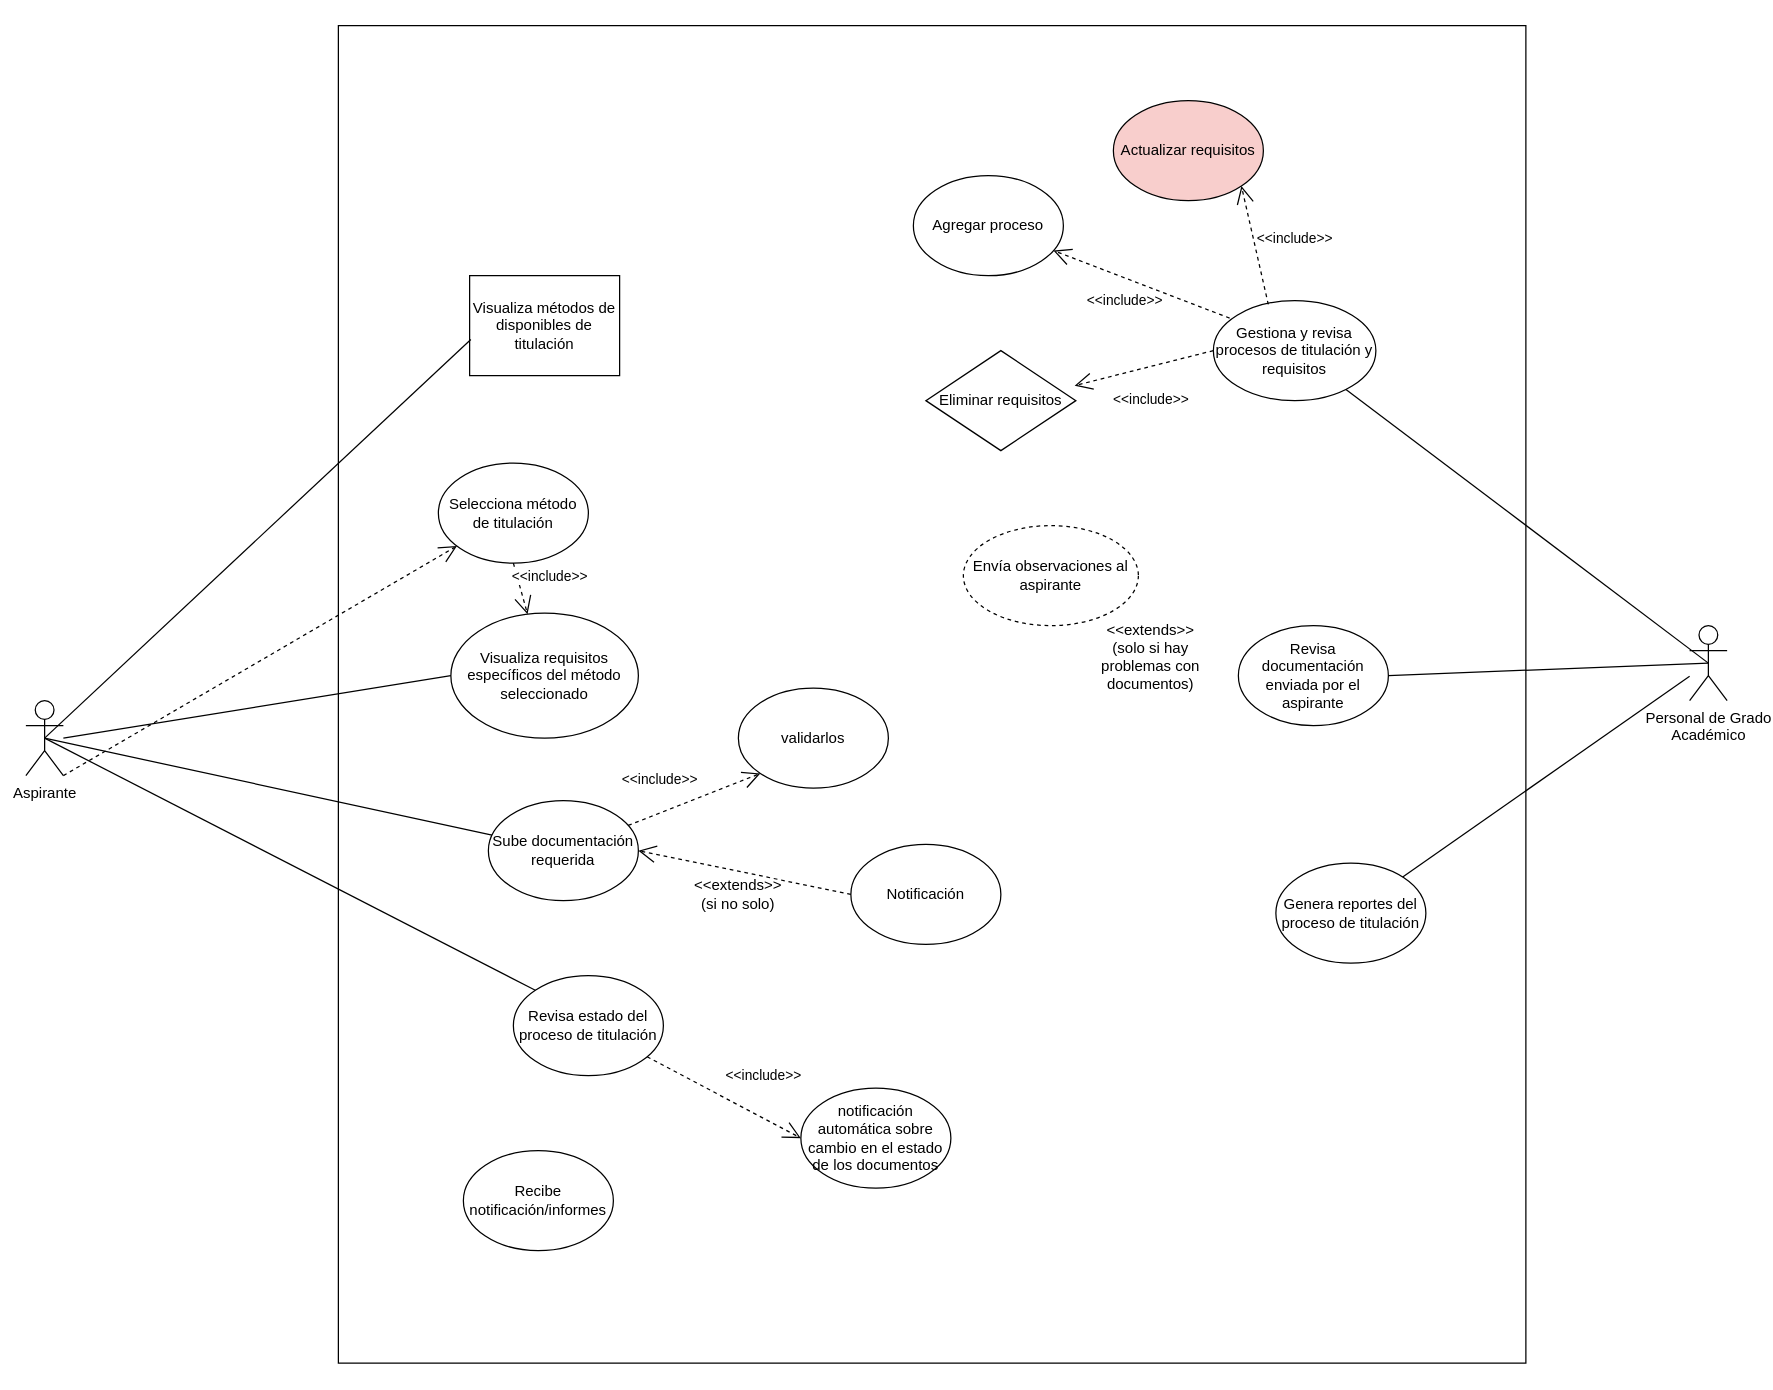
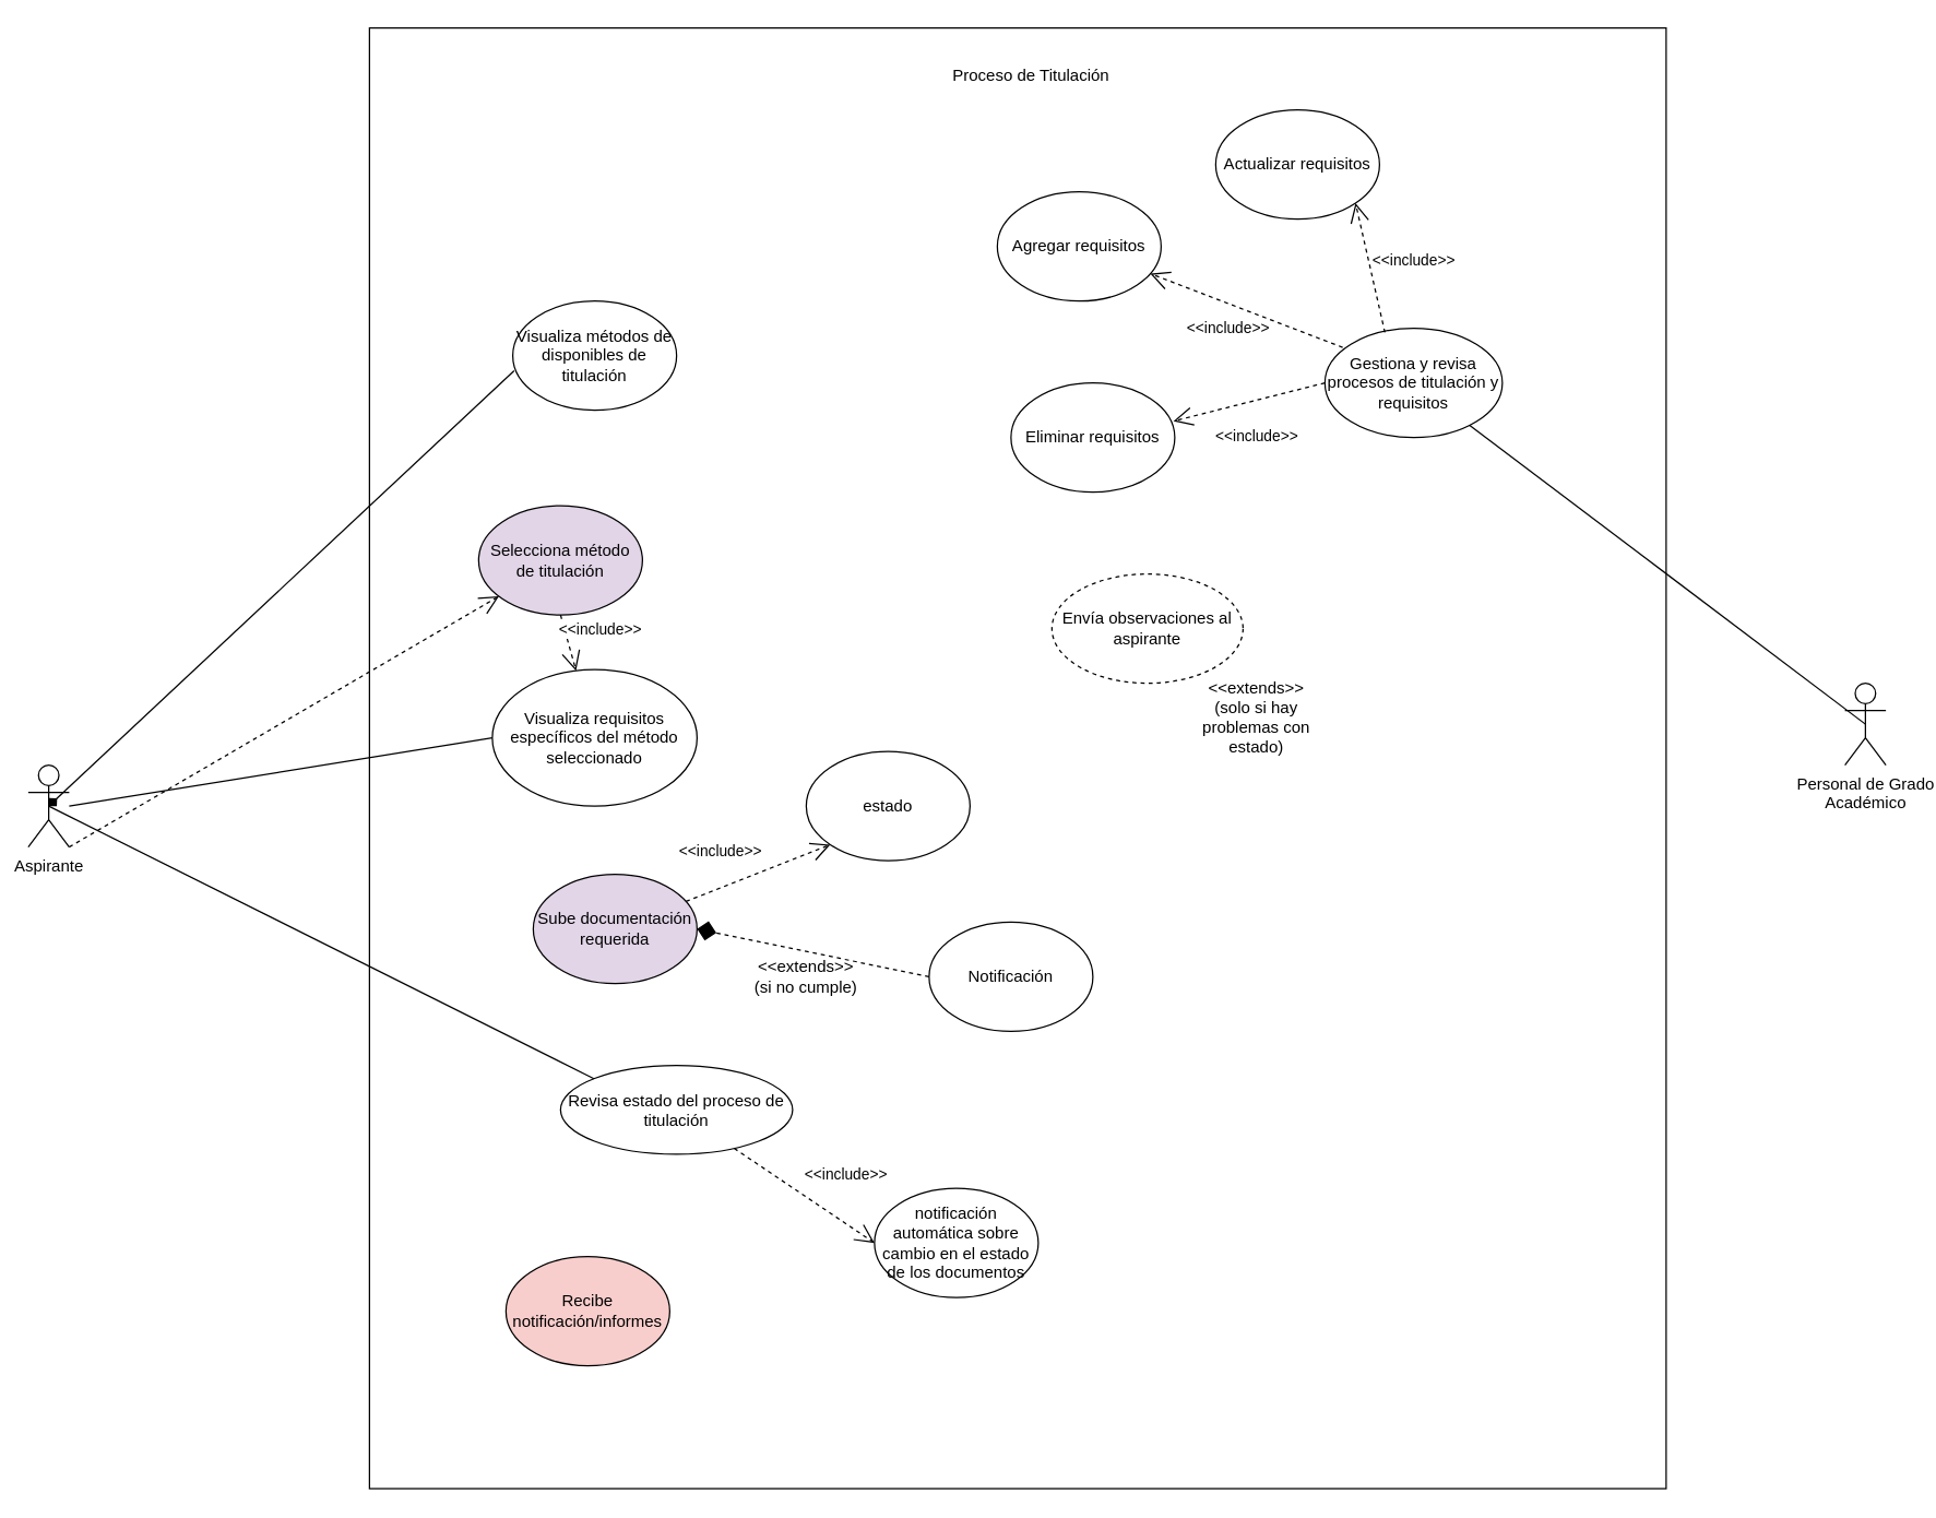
  <mxCell id="0" />
  <mxCell id="1" parent="0" />
  <mxCell id="2" value="" style="rounded=0;whiteSpace=wrap;html=1;" vertex="1" parent="1"><mxGeometry x="270" y="20" width="950" height="1070" as="geometry" /></mxCell>
  <mxCell id="3" value="Aspirante" style="shape=umlActor;verticalLabelPosition=bottom;verticalAlign=top;html=1;outlineConnect=0;" parent="1" vertex="1"><mxGeometry x="20" y="560" width="30" height="60" as="geometry" /></mxCell>
  <mxCell id="4" value="&lt;div&gt;Personal de Grado&lt;/div&gt;&lt;div&gt;Académico&lt;br&gt;&lt;/div&gt;" style="shape=umlActor;verticalLabelPosition=bottom;verticalAlign=top;html=1;outlineConnect=0;" parent="1" vertex="1"><mxGeometry x="1351" y="500" width="30" height="60" as="geometry" /></mxCell>
- <mxCell id="5" value="validarlos" style="ellipse;whiteSpace=wrap;html=1;" parent="1" vertex="1"><mxGeometry x="590" y="550" width="120" height="80" as="geometry" /></mxCell>
- <mxCell id="6" value="Sube documentación requerida" style="ellipse;whiteSpace=wrap;html=1;" parent="1" vertex="1"><mxGeometry x="390" y="640" width="120" height="80" as="geometry" /></mxCell>
- <mxCell id="7" value="Revisa documentación enviada por el aspirante" style="ellipse;whiteSpace=wrap;html=1;" parent="1" vertex="1"><mxGeometry x="990" y="500" width="120" height="80" as="geometry" /></mxCell>
+ <mxCell id="5" value="estado" style="ellipse;whiteSpace=wrap;html=1;" parent="1" vertex="1"><mxGeometry x="590" y="550" width="120" height="80" as="geometry" /></mxCell>
+ <mxCell id="6" value="Sube documentación requerida" style="ellipse;whiteSpace=wrap;html=1;fillColor=#e1d5e7;" parent="1" vertex="1"><mxGeometry x="390" y="640" width="120" height="80" as="geometry" /></mxCell>
  <mxCell id="8" value="Gestiona y revisa procesos de titulación y requisitos" style="ellipse;whiteSpace=wrap;html=1;" parent="1" vertex="1"><mxGeometry x="970" y="240" width="130" height="80" as="geometry" /></mxCell>
- <mxCell id="9" value="Visualiza métodos de disponibles de titulación" style="whiteSpace=wrap;html=1;rounded=0;" parent="1" vertex="1"><mxGeometry x="375" y="220" width="120" height="80" as="geometry" /></mxCell>
- <mxCell id="10" value="Selecciona método de titulación" style="ellipse;whiteSpace=wrap;html=1;" parent="1" vertex="1"><mxGeometry x="350" y="370" width="120" height="80" as="geometry" /></mxCell>
+ <mxCell id="9" value="Visualiza métodos de disponibles de titulación" style="ellipse;whiteSpace=wrap;html=1;" parent="1" vertex="1"><mxGeometry x="375" y="220" width="120" height="80" as="geometry" /></mxCell>
+ <mxCell id="10" value="Selecciona método de titulación" style="ellipse;whiteSpace=wrap;html=1;fillColor=#e1d5e7;" parent="1" vertex="1"><mxGeometry x="350" y="370" width="120" height="80" as="geometry" /></mxCell>
  <mxCell id="11" value="Visualiza requisitos específicos del método seleccionado" style="ellipse;whiteSpace=wrap;html=1;" parent="1" vertex="1"><mxGeometry x="360" y="490" width="150" height="100" as="geometry" /></mxCell>
- <mxCell id="12" value="Revisa estado del proceso de titulación" style="ellipse;whiteSpace=wrap;html=1;" parent="1" vertex="1"><mxGeometry x="410" y="780" width="120" height="80" as="geometry" /></mxCell>
- <mxCell id="13" value="Recibe notificación/informes" style="ellipse;whiteSpace=wrap;html=1;" parent="1" vertex="1"><mxGeometry x="370" y="920" width="120" height="80" as="geometry" /></mxCell>
- <mxCell id="14" value="Genera reportes del proceso de titulación" style="ellipse;whiteSpace=wrap;html=1;" parent="1" vertex="1"><mxGeometry x="1020" y="690" width="120" height="80" as="geometry" /></mxCell>
- <mxCell id="16" value="" style="endArrow=none;html=1;rounded=0;entryX=0.5;entryY=0.5;entryDx=0;entryDy=0;entryPerimeter=0;exitX=0.008;exitY=0.638;exitDx=0;exitDy=0;exitPerimeter=0;" parent="1" source="9" target="3" edge="1"><mxGeometry width="50" height="50" relative="1" as="geometry"><mxPoint x="430" y="420.005" as="sourcePoint" /><mxPoint x="170" y="588.24" as="targetPoint" /></mxGeometry></mxCell>
- <mxCell id="17" value="" style="endArrow=none;html=1;rounded=0;exitX=0.5;exitY=0.5;exitDx=0;exitDy=0;exitPerimeter=0;" parent="1" source="3" target="6" edge="1"><mxGeometry width="50" height="50" relative="1" as="geometry"><mxPoint x="660" y="660" as="sourcePoint" /><mxPoint x="710" y="610" as="targetPoint" /></mxGeometry></mxCell>
+ <mxCell id="12" value="Revisa estado del proceso de titulación" style="ellipse;whiteSpace=wrap;html=1;" parent="1" vertex="1"><mxGeometry x="410" y="780" width="170" height="65" as="geometry" /></mxCell>
+ <mxCell id="13" value="Recibe notificación/informes" style="ellipse;whiteSpace=wrap;html=1;fillColor=#f8cecc;" parent="1" vertex="1"><mxGeometry x="370" y="920" width="120" height="80" as="geometry" /></mxCell>
+ <mxCell id="15" value="Proceso de Titulación" style="text;html=1;align=center;verticalAlign=middle;whiteSpace=wrap;rounded=0;" parent="1" vertex="1"><mxGeometry x="680" y="40" width="150" height="30" as="geometry" /></mxCell>
+ <mxCell id="16" value="" style="endArrow=diamond;html=1;rounded=0;entryX=0.5;entryY=0.5;entryDx=0;entryDy=0;entryPerimeter=0;exitX=0.008;exitY=0.638;exitDx=0;exitDy=0;exitPerimeter=0;" parent="1" source="9" target="3" edge="1"><mxGeometry width="50" height="50" relative="1" as="geometry"><mxPoint x="430" y="420.005" as="sourcePoint" /><mxPoint x="170" y="588.24" as="targetPoint" /></mxGeometry></mxCell>
  <mxCell id="18" value="" style="endArrow=none;html=1;rounded=0;entryX=0.5;entryY=0.5;entryDx=0;entryDy=0;entryPerimeter=0;" parent="1" source="8" target="4" edge="1"><mxGeometry width="50" height="50" relative="1" as="geometry"><mxPoint x="660" y="660" as="sourcePoint" /><mxPoint x="710" y="610" as="targetPoint" /></mxGeometry></mxCell>
- <mxCell id="19" value="" style="endArrow=none;html=1;rounded=0;entryX=0.5;entryY=0.5;entryDx=0;entryDy=0;entryPerimeter=0;exitX=1;exitY=0.5;exitDx=0;exitDy=0;" parent="1" target="4" edge="1" source="7"><mxGeometry width="50" height="50" relative="1" as="geometry"><mxPoint x="1090" y="595" as="sourcePoint" /><mxPoint x="710" y="595" as="targetPoint" /></mxGeometry></mxCell>
- <mxCell id="20" value="" style="endArrow=none;html=1;rounded=0;" parent="1" source="14" target="4" edge="1"><mxGeometry width="50" height="50" relative="1" as="geometry"><mxPoint x="660" y="645" as="sourcePoint" /><mxPoint x="710" y="595" as="targetPoint" /></mxGeometry></mxCell>
  <mxCell id="21" value="" style="endArrow=none;html=1;rounded=0;entryX=0;entryY=0;entryDx=0;entryDy=0;exitX=0.5;exitY=0.5;exitDx=0;exitDy=0;exitPerimeter=0;" parent="1" source="3" target="12" edge="1"><mxGeometry width="50" height="50" relative="1" as="geometry"><mxPoint x="155" y="590" as="sourcePoint" /><mxPoint x="710" y="550" as="targetPoint" /></mxGeometry></mxCell>
  <mxCell id="22" value="notificación automática sobre cambio en el estado de los documentos" style="ellipse;whiteSpace=wrap;html=1;" parent="1" vertex="1"><mxGeometry x="640" y="870" width="120" height="80" as="geometry" /></mxCell>
- <mxCell id="23" value="Eliminar requisitos" style="rhombus;whiteSpace=wrap;html=1;" parent="1" vertex="1"><mxGeometry x="740" y="280" width="120" height="80" as="geometry" /></mxCell>
- <mxCell id="24" value="Agregar proceso" style="ellipse;whiteSpace=wrap;html=1;" parent="1" vertex="1"><mxGeometry x="730" width="120" height="80" as="geometry" y="140" /></mxCell>
- <mxCell id="25" value="Actualizar requisitos" style="ellipse;whiteSpace=wrap;html=1;fillColor=#f8cecc;" parent="1" vertex="1"><mxGeometry x="890" y="80" width="120" height="80" as="geometry" /></mxCell>
+ <mxCell id="23" value="Eliminar requisitos" style="ellipse;whiteSpace=wrap;html=1;" parent="1" vertex="1"><mxGeometry x="740" y="280" width="120" height="80" as="geometry" /></mxCell>
+ <mxCell id="24" value="Agregar requisitos" style="ellipse;whiteSpace=wrap;html=1;" parent="1" vertex="1"><mxGeometry x="730" width="120" height="80" as="geometry" y="140" /></mxCell>
+ <mxCell id="25" value="Actualizar requisitos" style="ellipse;whiteSpace=wrap;html=1;" parent="1" vertex="1"><mxGeometry x="890" y="80" width="120" height="80" as="geometry" /></mxCell>
  <mxCell id="26" value="&amp;lt;&amp;lt;include&amp;gt;&amp;gt;" style="endArrow=open;endSize=12;dashed=1;html=1;rounded=0;entryX=1;entryY=1;entryDx=0;entryDy=0;exitX=0.338;exitY=0.038;exitDx=0;exitDy=0;exitPerimeter=0;" parent="1" source="8" target="25" edge="1"><mxGeometry x="-0.031" y="-32" width="160" relative="1" as="geometry"><mxPoint x="1220" y="119.5" as="sourcePoint" /><mxPoint x="1380" y="119.5" as="targetPoint" /><mxPoint as="offset" /></mxGeometry></mxCell>
  <mxCell id="27" value="&amp;lt;&amp;lt;include&amp;gt;&amp;gt;" style="endArrow=open;endSize=12;dashed=1;html=1;rounded=0;exitX=0.1;exitY=0.175;exitDx=0;exitDy=0;exitPerimeter=0;" parent="1" source="8" target="24" edge="1"><mxGeometry x="0.093" y="17" width="160" relative="1" as="geometry"><mxPoint x="1230" y="129.5" as="sourcePoint" /><mxPoint x="1390" y="129.5" as="targetPoint" /><mxPoint as="offset" /></mxGeometry></mxCell>
  <mxCell id="28" value="&amp;lt;&amp;lt;include&amp;gt;&amp;gt;" style="endArrow=open;endSize=12;dashed=1;html=1;rounded=0;exitX=0;exitY=0.5;exitDx=0;exitDy=0;entryX=0.992;entryY=0.35;entryDx=0;entryDy=0;entryPerimeter=0;" parent="1" source="8" target="23" edge="1"><mxGeometry x="0.018" y="27" width="160" relative="1" as="geometry"><mxPoint x="1265" y="190" as="sourcePoint" /><mxPoint x="1425" y="190" as="targetPoint" /><mxPoint y="-1" as="offset" /></mxGeometry></mxCell>
  <mxCell id="29" value="&amp;lt;&amp;lt;include&amp;gt;&amp;gt;" style="endArrow=open;endSize=12;dashed=1;html=1;rounded=0;exitX=0.5;exitY=1;exitDx=0;exitDy=0;" parent="1" source="10" target="11" edge="1"><mxGeometry x="-0.165" y="25" width="160" relative="1" as="geometry"><mxPoint x="1250" y="149.5" as="sourcePoint" /><mxPoint x="1410" y="149.5" as="targetPoint" /><mxPoint as="offset" /></mxGeometry></mxCell>
  <mxCell id="30" value="&amp;lt;&amp;lt;include&amp;gt;&amp;gt;" style="endArrow=open;endSize=12;dashed=1;html=1;rounded=0;entryX=0;entryY=0.5;entryDx=0;entryDy=0;" parent="1" source="12" target="22" edge="1"><mxGeometry x="0.281" y="30" width="160" relative="1" as="geometry"><mxPoint x="455" y="890" as="sourcePoint" /><mxPoint x="615" y="890" as="targetPoint" /><mxPoint as="offset" /></mxGeometry></mxCell>
  <mxCell id="31" value="&amp;lt;&amp;lt;include&amp;gt;&amp;gt;" style="endArrow=open;endSize=12;dashed=1;html=1;rounded=0;entryX=0;entryY=1;entryDx=0;entryDy=0;" edge="1" parent="1" source="6" target="5"><mxGeometry x="-0.34" y="25" width="160" relative="1" as="geometry"><mxPoint x="530" y="655" as="sourcePoint" /><mxPoint x="649" y="599" as="targetPoint" /><mxPoint as="offset" /></mxGeometry></mxCell>
  <mxCell id="32" value="Notificación" style="ellipse;whiteSpace=wrap;html=1;" vertex="1" parent="1"><mxGeometry x="680" y="675" width="120" height="80" as="geometry" /></mxCell>
- <mxCell id="33" value="" style="endArrow=open;endSize=12;dashed=1;html=1;rounded=0;exitX=0;exitY=0.5;exitDx=0;exitDy=0;entryX=1;entryY=0.5;entryDx=0;entryDy=0;" edge="1" parent="1" source="32" target="6"><mxGeometry width="160" relative="1" as="geometry"><mxPoint x="630" y="660" as="sourcePoint" /><mxPoint x="790" y="660" as="targetPoint" /></mxGeometry></mxCell>
- <mxCell id="34" value="&lt;div&gt;&amp;lt;&amp;lt;extends&amp;gt;&amp;gt;&lt;/div&gt;&lt;div&gt;(si no solo)&lt;br&gt;&lt;/div&gt;" style="text;html=1;align=center;verticalAlign=middle;whiteSpace=wrap;rounded=0;" vertex="1" parent="1"><mxGeometry x="550" y="700" width="80" height="30" as="geometry" /></mxCell>
+ <mxCell id="33" value="" style="endArrow=diamond;endSize=12;dashed=1;html=1;rounded=0;exitX=0;exitY=0.5;exitDx=0;exitDy=0;entryX=1;entryY=0.5;entryDx=0;entryDy=0;" edge="1" parent="1" source="32" target="6"><mxGeometry width="160" relative="1" as="geometry"><mxPoint x="630" y="660" as="sourcePoint" /><mxPoint x="790" y="660" as="targetPoint" /></mxGeometry></mxCell>
+ <mxCell id="34" value="&lt;div&gt;&amp;lt;&amp;lt;extends&amp;gt;&amp;gt;&lt;/div&gt;&lt;div&gt;(si no cumple)&lt;br&gt;&lt;/div&gt;" style="text;html=1;align=center;verticalAlign=middle;whiteSpace=wrap;rounded=0;" vertex="1" parent="1"><mxGeometry x="550" y="700" width="80" height="30" as="geometry" /></mxCell>
  <mxCell id="35" style="edgeStyle=orthogonalEdgeStyle;rounded=0;orthogonalLoop=1;jettySize=auto;html=1;exitX=0.5;exitY=1;exitDx=0;exitDy=0;" edge="1" parent="1" source="34" target="34"><mxGeometry relative="1" as="geometry" /></mxCell>
  <mxCell id="36" value="" style="endArrow=none;html=1;rounded=0;entryX=0;entryY=0.5;entryDx=0;entryDy=0;" edge="1" parent="1" target="11"><mxGeometry width="50" height="50" relative="1" as="geometry"><mxPoint x="50" y="590" as="sourcePoint" /><mxPoint x="400" y="550" as="targetPoint" /></mxGeometry></mxCell>
  <mxCell id="37" value="" style="endArrow=open;endSize=12;dashed=1;html=1;rounded=0;exitX=1;exitY=1;exitDx=0;exitDy=0;exitPerimeter=0;" edge="1" parent="1" source="3" target="10"><mxGeometry width="160" relative="1" as="geometry"><mxPoint x="290" y="900" as="sourcePoint" /><mxPoint x="450" y="900" as="targetPoint" /></mxGeometry></mxCell>
  <mxCell id="38" value="Envía observaciones al aspirante " style="ellipse;whiteSpace=wrap;html=1;dashed=1;" vertex="1" parent="1"><mxGeometry x="770" y="420" width="140" height="80" as="geometry" /></mxCell>
- <mxCell id="39" value="&lt;div&gt;&amp;lt;&amp;lt;extends&amp;gt;&amp;gt;&lt;/div&gt;&lt;div&gt;(solo si hay problemas con documentos)&lt;br&gt;&lt;/div&gt;" style="text;html=1;align=center;verticalAlign=middle;whiteSpace=wrap;rounded=0;" vertex="1" parent="1"><mxGeometry x="860" y="510" width="120" height="30" as="geometry" /></mxCell>
+ <mxCell id="39" value="&lt;div&gt;&amp;lt;&amp;lt;extends&amp;gt;&amp;gt;&lt;/div&gt;&lt;div&gt;(solo si hay problemas con estado)&lt;br&gt;&lt;/div&gt;" style="text;html=1;align=center;verticalAlign=middle;whiteSpace=wrap;rounded=0;" vertex="1" parent="1"><mxGeometry x="860" y="510" width="120" height="30" as="geometry" /></mxCell>
  <mxCell id="40" style="edgeStyle=orthogonalEdgeStyle;rounded=0;orthogonalLoop=1;jettySize=auto;html=1;exitX=0.5;exitY=1;exitDx=0;exitDy=0;" edge="1" parent="1" source="39" target="39"><mxGeometry relative="1" as="geometry" /></mxCell>
